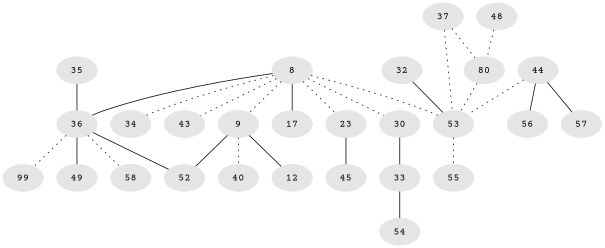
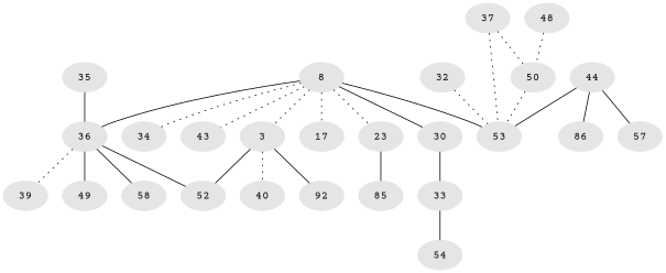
  graph {
    fontname="Courier Prime"
    node [color=gray90 fontname="Courier Prime" style=filled]
    edge [fontname="Courier Prime" style=solid]
    8 [super="+7"]
-   9
+   9 [label=3]
    17
    23 [super="+14"]
    30
    34 [super="+11+28"]
    36 [super="+13+31"]
    43
    53 [super="+47+51+41"]
-   12
+   12 [label=92]
    40
    52
-   45
+   45 [label=85]
    33
-   39 [label=99]
+   39
    49
    58
-   55 [super="+38"]
    54
    32
    35
    37
-   50 [label=80]
+   50
    48
    44
-   56
+   56 [label=86]
    57
    8 -- 9 [style=dotted]
-   8 -- 17
+   8 -- 17 [style=dotted]
    8 -- 23 [style=dotted weight=2]
-   8 -- 30 [style=dotted]
+   8 -- 30
    8 -- 34 [style=dotted]
    8 -- 36 [weight=3]
    8 -- 43 [style=dotted]
-   8 -- 53 [style=dotted weight=3]
+   8 -- 53 [weight=3]
    9 -- 12
    9 -- 40 [style=dotted]
    9 -- 52
    23 -- 45
    30 -- 33
    36 -- 52
    36 -- 39 [style=dotted]
    36 -- 49
-   36 -- 58 [style=dotted]
-   53 -- 55 [style=dotted weight=2]
+   36 -- 58
    33 -- 54
-   32 -- 53
+   32 -- 53 [style=dotted]
    35 -- 36
    37 -- 53 [style=dotted]
    37 -- 50 [style=dotted]
    50 -- 53 [style=dotted]
    48 -- 50 [style=dotted]
-   44 -- 53 [style=dotted]
+   44 -- 53
    44 -- 56
    44 -- 57
  }
